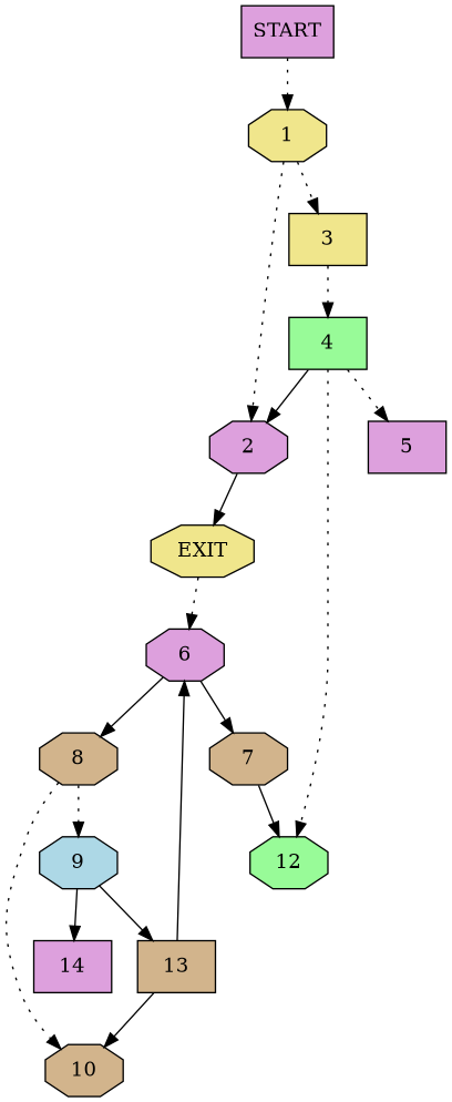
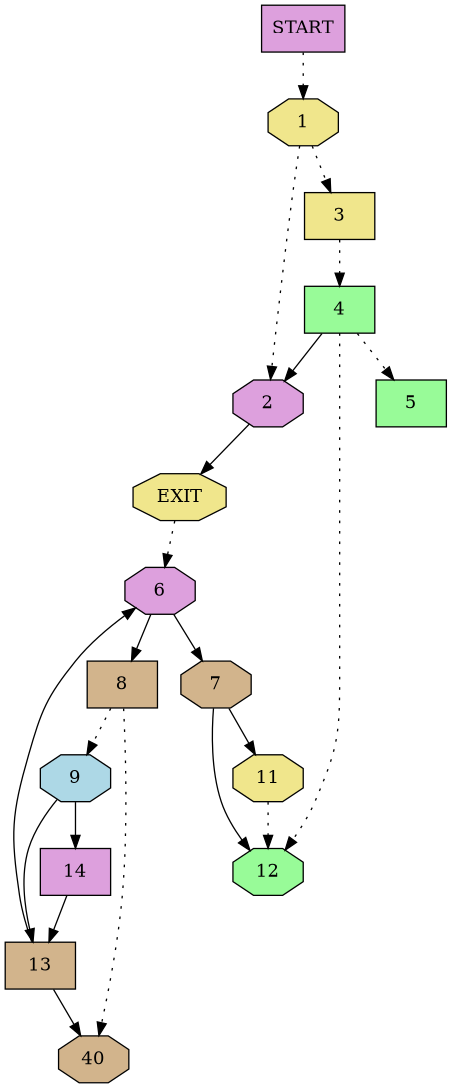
  digraph {
    node [fillcolor=plum shape=octagon style=filled]
    edge [style=solid]
    n1 [label=START shape=box]
    1 [fillcolor=khaki]
    2
    3 [fillcolor=khaki shape=box]
    n5 [fillcolor=khaki label=EXIT]
    6
    4 [fillcolor=palegreen shape=box]
-   5 [shape=box]
+   5 [fillcolor=palegreen shape=box]
    12 [fillcolor=palegreen]
    7 [fillcolor=tan]
-   8 [fillcolor=tan]
+   8 [fillcolor=tan shape=box]
+   11 [fillcolor=khaki]
    9 [fillcolor=lightblue]
-   10 [fillcolor=tan]
+   10 [fillcolor=tan label=40]
    13 [fillcolor=tan shape=box]
    14 [shape=box]
    n1 -> 1 [style=dotted]
    1 -> 2 [style=dotted]
    1 -> 3 [style=dotted]
    2 -> n5
    3 -> 4 [style=dotted]
    n5 -> 6 [style=dotted]
    6 -> 7
    6 -> 8
    4 -> 2
    4 -> 5 [style=dotted]
    4 -> 12 [style=dotted]
    7 -> 12
+   7 -> 11
    8 -> 9 [style=dotted]
    8 -> 10 [style=dotted]
+   11 -> 12 [style=dotted]
    9 -> 13
    9 -> 14
    13 -> 6
    13 -> 10
+   14 -> 13
  }
